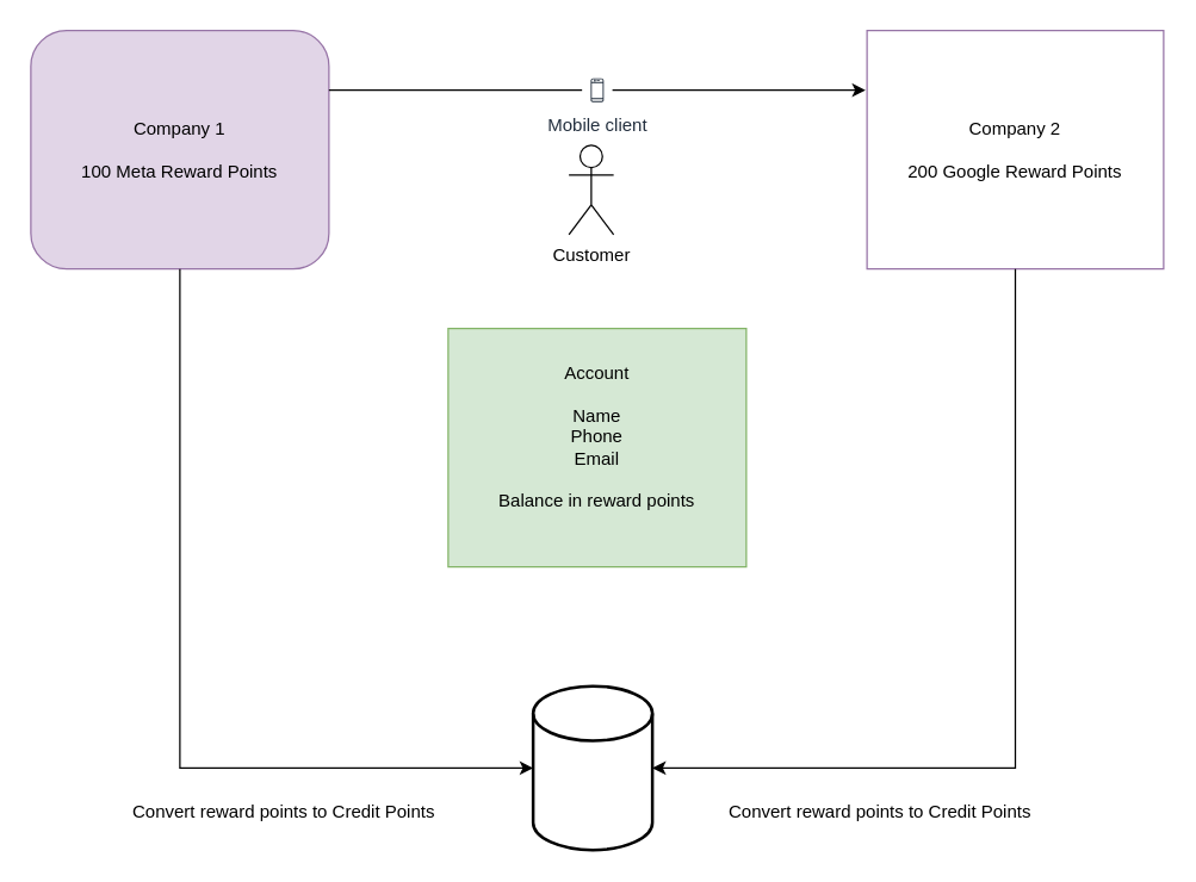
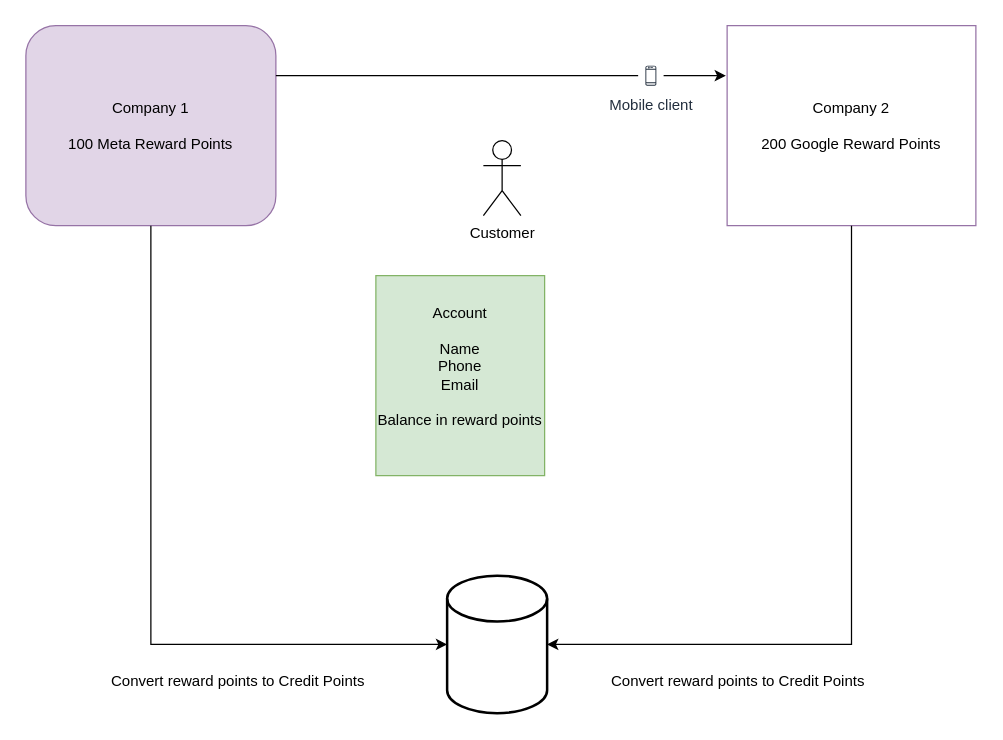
  <mxCell id="0" />
  <mxCell id="1" parent="0" />
- <mxCell id="2" value="Customer" style="shape=umlActor;verticalLabelPosition=bottom;verticalAlign=top;html=1;outlineConnect=0;" vertex="1" parent="1"><mxGeometry x="381" y="97" width="30" height="60" as="geometry" /></mxCell>
+ <mxCell id="2" value="Customer" style="shape=umlActor;verticalLabelPosition=bottom;verticalAlign=top;html=1;outlineConnect=0;" vertex="1" parent="1"><mxGeometry x="386" y="112" width="30" height="60" as="geometry" /></mxCell>
  <mxCell id="3" value="Company 1&lt;div&gt;&lt;br&gt;&lt;/div&gt;&lt;div&gt;100 Meta Reward Points&lt;/div&gt;" style="whiteSpace=wrap;html=1;fillColor=#e1d5e7;strokeColor=#9673a6;rounded=1;" vertex="1" parent="1"><mxGeometry x="20" y="20" width="200" height="160" as="geometry" /></mxCell>
  <mxCell id="4" value="" style="strokeWidth=2;html=1;shape=mxgraph.flowchart.database;whiteSpace=wrap;" vertex="1" parent="1"><mxGeometry x="357" y="460" width="80" height="110" as="geometry" /></mxCell>
  <mxCell id="5" value="Company 2&lt;div&gt;&lt;br&gt;&lt;/div&gt;&lt;div&gt;200 Google Reward Points&lt;/div&gt;" style="rounded=0;whiteSpace=wrap;html=1;fillColor=#ffffff;strokeColor=#9673a6;" vertex="1" parent="1"><mxGeometry x="581" y="20" width="199" height="160" as="geometry" /></mxCell>
  <mxCell id="6" value="Convert reward points to Credit Points" style="text;html=1;align=center;verticalAlign=middle;whiteSpace=wrap;rounded=0;" vertex="1" parent="1"><mxGeometry x="80" y="530" width="220" height="30" as="geometry" /></mxCell>
  <mxCell id="7" value="Convert reward points to Credit Points" style="text;html=1;align=center;verticalAlign=middle;whiteSpace=wrap;rounded=0;" vertex="1" parent="1"><mxGeometry x="480" y="530" width="220" height="30" as="geometry" /></mxCell>
  <mxCell id="8" style="edgeStyle=orthogonalEdgeStyle;rounded=0;orthogonalLoop=1;jettySize=auto;html=1;exitX=0.5;exitY=1;exitDx=0;exitDy=0;entryX=0;entryY=0.5;entryDx=0;entryDy=0;entryPerimeter=0;" edge="1" parent="1" source="3" target="4"><mxGeometry relative="1" as="geometry" /></mxCell>
  <mxCell id="9" style="edgeStyle=orthogonalEdgeStyle;rounded=0;orthogonalLoop=1;jettySize=auto;html=1;exitX=0.5;exitY=1;exitDx=0;exitDy=0;entryX=1;entryY=0.5;entryDx=0;entryDy=0;entryPerimeter=0;" edge="1" parent="1" source="5" target="4"><mxGeometry relative="1" as="geometry" /></mxCell>
- <mxCell id="10" value="Account&lt;div&gt;&lt;br&gt;&lt;/div&gt;&lt;div&gt;Name&lt;/div&gt;&lt;div&gt;Phone&lt;/div&gt;&lt;div&gt;Email&lt;/div&gt;&lt;div&gt;&lt;br&gt;&lt;/div&gt;&lt;div&gt;Balance in reward points&lt;/div&gt;&lt;div&gt;&lt;br&gt;&lt;/div&gt;" style="rounded=0;whiteSpace=wrap;html=1;fillColor=#d5e8d4;strokeColor=#82b366;" vertex="1" parent="1"><mxGeometry x="300" y="220" width="200" height="160" as="geometry" /></mxCell>
+ <mxCell id="10" value="Account&lt;div&gt;&lt;br&gt;&lt;/div&gt;&lt;div&gt;Name&lt;/div&gt;&lt;div&gt;Phone&lt;/div&gt;&lt;div&gt;Email&lt;/div&gt;&lt;div&gt;&lt;br&gt;&lt;/div&gt;&lt;div&gt;Balance in reward points&lt;/div&gt;&lt;div&gt;&lt;br&gt;&lt;/div&gt;" style="rounded=0;whiteSpace=wrap;html=1;fillColor=#d5e8d4;strokeColor=#82b366;" vertex="1" parent="1"><mxGeometry x="300" y="220" width="135" height="160" as="geometry" /></mxCell>
  <mxCell id="11" style="edgeStyle=orthogonalEdgeStyle;rounded=0;orthogonalLoop=1;jettySize=auto;html=1;" edge="1" parent="1" source="13"><mxGeometry relative="1" as="geometry"><mxPoint x="580" y="60" as="targetPoint" /></mxGeometry></mxCell>
  <mxCell id="12" style="edgeStyle=orthogonalEdgeStyle;rounded=0;orthogonalLoop=1;jettySize=auto;html=1;entryX=1;entryY=0.25;entryDx=0;entryDy=0;endArrow=none;" edge="1" parent="1" source="13" target="3"><mxGeometry relative="1" as="geometry" /></mxCell>
- <mxCell id="13" value="Mobile client" style="sketch=0;outlineConnect=0;fontColor=#232F3E;gradientColor=none;strokeColor=#232F3E;fillColor=#ffffff;dashed=0;verticalLabelPosition=bottom;verticalAlign=top;align=center;html=1;fontSize=12;fontStyle=0;aspect=fixed;shape=mxgraph.aws4.resourceIcon;resIcon=mxgraph.aws4.mobile_client;" vertex="1" parent="1"><mxGeometry x="390" y="50" width="20" height="20" as="geometry" /></mxCell>
+ <mxCell id="13" value="Mobile client" style="sketch=0;outlineConnect=0;fontColor=#232F3E;gradientColor=none;strokeColor=#232F3E;fillColor=#ffffff;dashed=0;verticalLabelPosition=bottom;verticalAlign=top;align=center;html=1;fontSize=12;fontStyle=0;aspect=fixed;shape=mxgraph.aws4.resourceIcon;resIcon=mxgraph.aws4.mobile_client;" vertex="1" parent="1"><mxGeometry x="510" y="50" width="20" height="20" as="geometry" /></mxCell>
